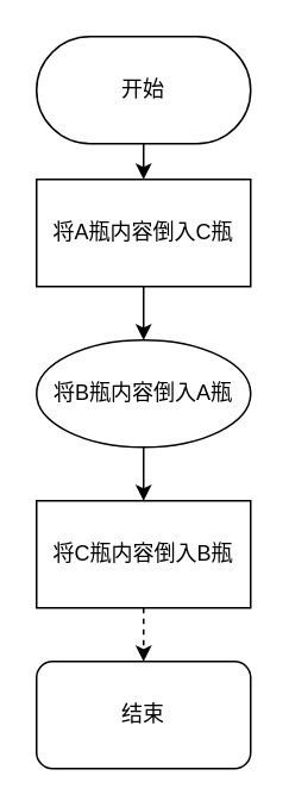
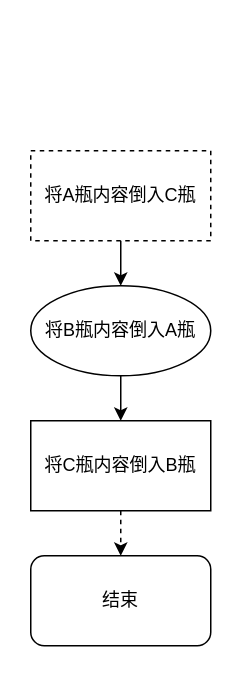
  <mxCell id="0" />
  <mxCell id="1" parent="0" />
- <mxCell id="2" value="开始" style="rounded=1;whiteSpace=wrap;html=1;arcSize=50;fontFamily=Helvetica;strokeColor=#000000;" vertex="1" parent="1"><mxGeometry x="20" y="20" width="120" height="60" as="geometry" /></mxCell>
- <mxCell id="3" value="将A瓶内容倒入C瓶" style="rounded=0;whiteSpace=wrap;html=1;strokeColor=#000000;fontFamily=Helvetica;" vertex="1" parent="1"><mxGeometry x="20" y="100" width="120" height="60" as="geometry" /></mxCell>
+ <mxCell id="3" value="将A瓶内容倒入C瓶" style="rounded=0;whiteSpace=wrap;html=1;strokeColor=#000000;fontFamily=Helvetica;dashed=1;" vertex="1" parent="1"><mxGeometry x="20" y="100" width="120" height="60" as="geometry" /></mxCell>
  <mxCell id="4" style="edgeStyle=orthogonalEdgeStyle;rounded=0;orthogonalLoop=1;jettySize=auto;html=1;exitX=0.5;exitY=1;exitDx=0;exitDy=0;entryX=0.5;entryY=0;entryDx=0;entryDy=0;fontFamily=Helvetica;" edge="1" parent="1" source="5" target="7"><mxGeometry relative="1" as="geometry" /></mxCell>
  <mxCell id="5" value="将B瓶内容倒入A瓶" style="ellipse;whiteSpace=wrap;html=1;strokeColor=#000000;fontFamily=Helvetica;" vertex="1" parent="1"><mxGeometry x="20" y="190" width="120" height="60" as="geometry" /></mxCell>
  <mxCell id="6" style="edgeStyle=orthogonalEdgeStyle;rounded=0;orthogonalLoop=1;jettySize=auto;html=1;exitX=0.5;exitY=1;exitDx=0;exitDy=0;entryX=0.5;entryY=0;entryDx=0;entryDy=0;fontFamily=Helvetica;dashed=1;" edge="1" parent="1" source="7" target="8"><mxGeometry relative="1" as="geometry" /></mxCell>
  <mxCell id="7" value="将C瓶内容倒入B瓶" style="rounded=0;whiteSpace=wrap;html=1;strokeColor=#000000;fontFamily=Helvetica;" vertex="1" parent="1"><mxGeometry x="20" y="280" width="120" height="60" as="geometry" /></mxCell>
  <mxCell id="8" value="结束" style="rounded=1;whiteSpace=wrap;html=1;strokeColor=#000000;fontFamily=Helvetica;" vertex="1" parent="1"><mxGeometry x="20" y="370" width="120" height="60" as="geometry" /></mxCell>
- <mxCell id="9" value="" style="endArrow=classic;html=1;fontFamily=Helvetica;entryX=0.5;entryY=0;entryDx=0;entryDy=0;exitX=0.5;exitY=1;exitDx=0;exitDy=0;" edge="1" parent="1" source="2" target="3"><mxGeometry width="50" height="50" relative="1" as="geometry"><mxPoint x="20" y="250" as="sourcePoint" /><mxPoint x="70" y="200" as="targetPoint" /></mxGeometry></mxCell>
  <mxCell id="10" value="" style="endArrow=classic;html=1;fontFamily=Helvetica;exitX=0.5;exitY=1;exitDx=0;exitDy=0;entryX=0.5;entryY=0;entryDx=0;entryDy=0;" edge="1" parent="1" source="3" target="5"><mxGeometry width="50" height="50" relative="1" as="geometry"><mxPoint x="20" y="250" as="sourcePoint" /><mxPoint x="70" y="200" as="targetPoint" /></mxGeometry></mxCell>
